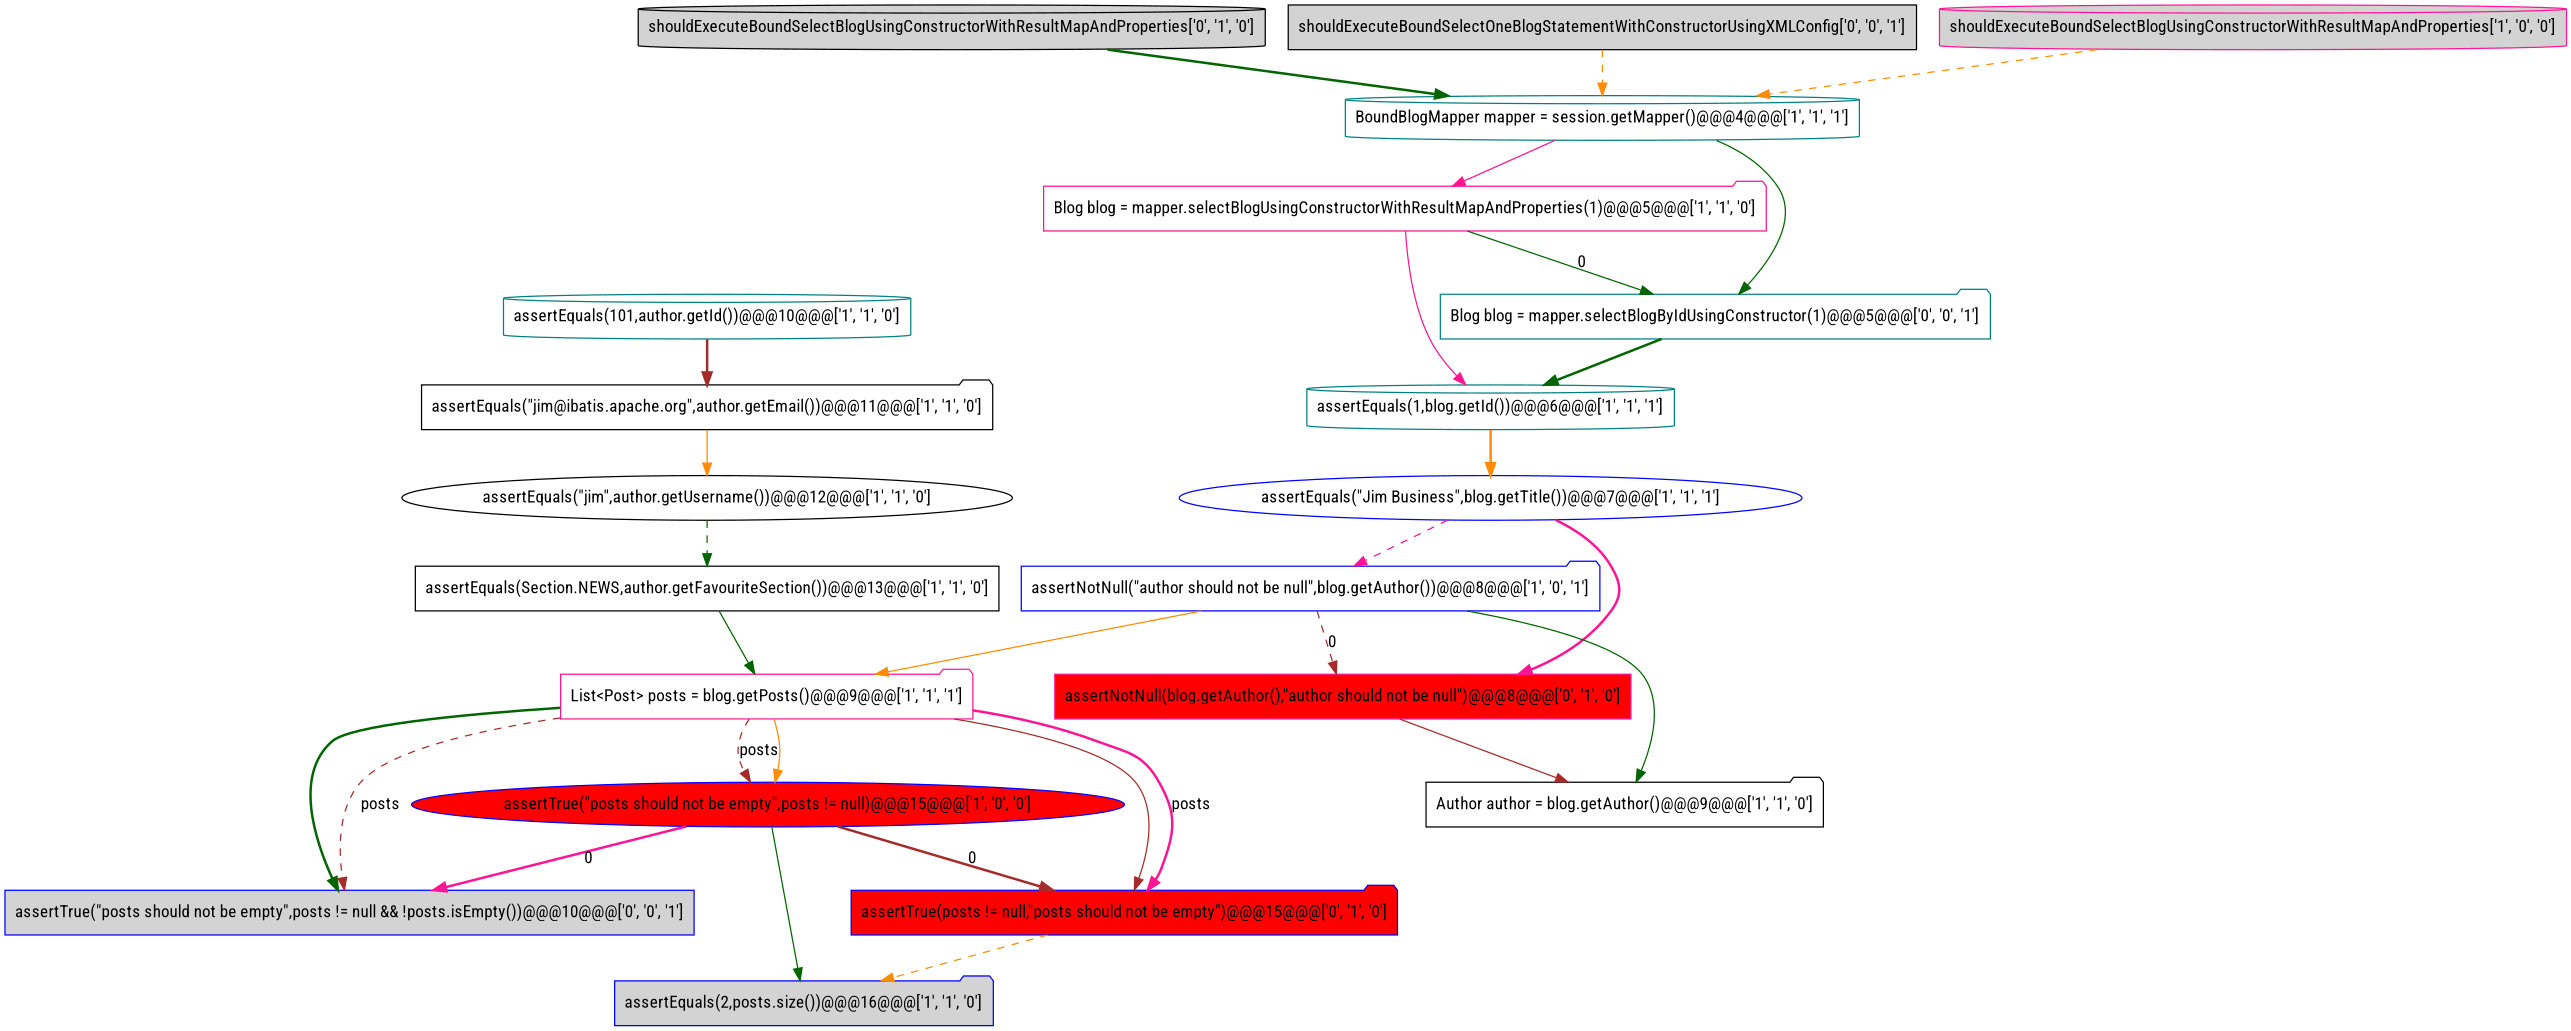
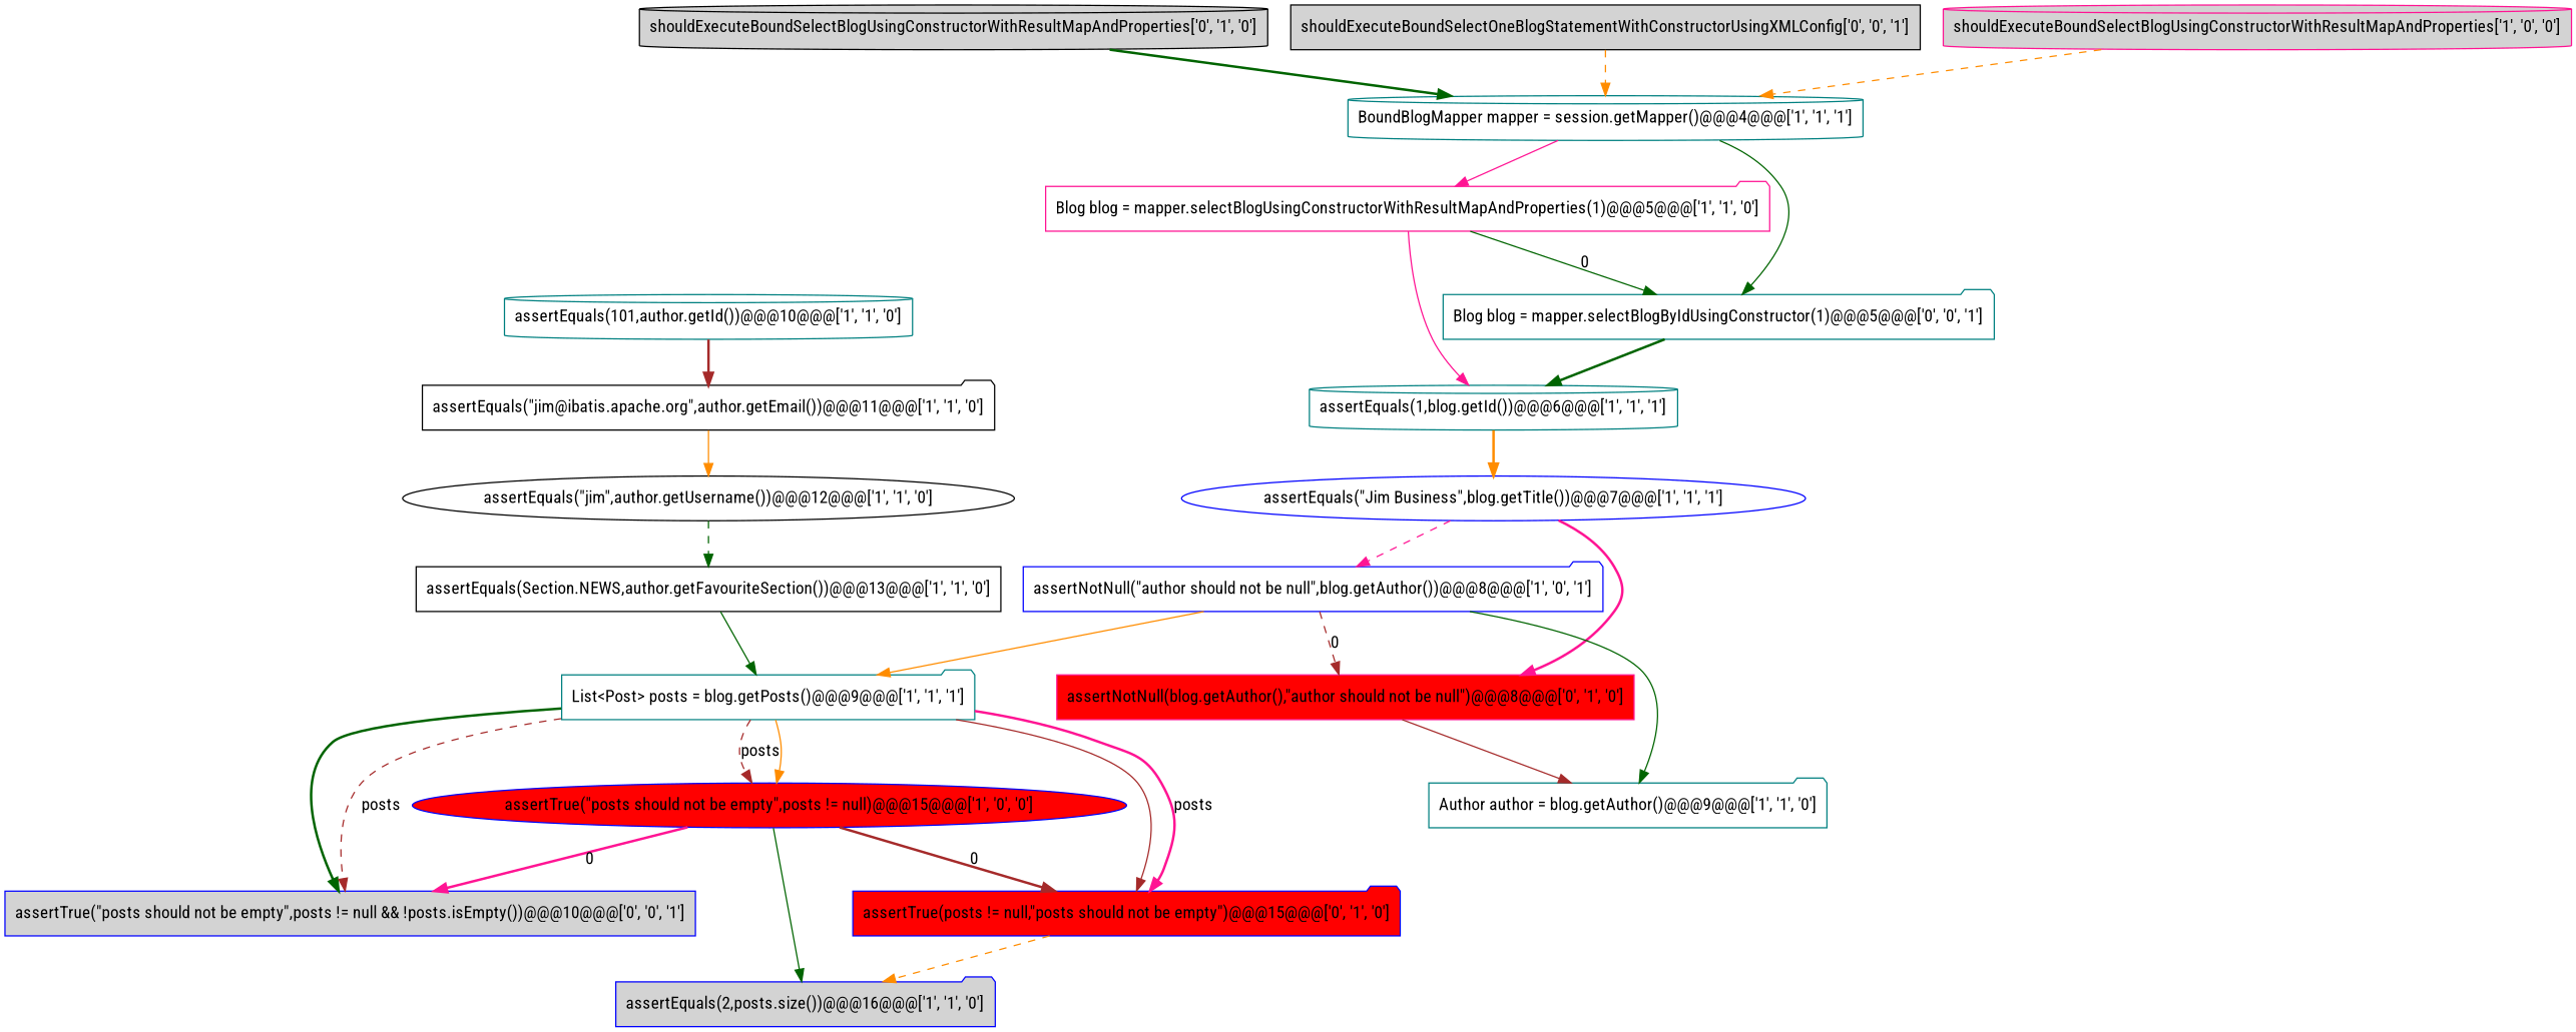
  digraph {
    fontname="Roboto Condensed"
    node [color=black fillcolor=white fontname="Roboto Condensed" shape=folder style=filled]
    edge [color=darkgreen fontname="Roboto Condensed" style=solid]
    n1 [label="assertEquals(Section.NEWS,author.getFavouriteSection())@@@13@@@['1', '1', '0']" shape=box]
-   n2 [color=deeppink label="List<Post> posts = blog.getPosts()@@@9@@@['1', '1', '1']"]
+   n2 [color=teal label="List<Post> posts = blog.getPosts()@@@9@@@['1', '1', '1']"]
    n3 [color=blue fillcolor=lightgray label="assertTrue(\"posts should not be empty\",posts != null && !posts.isEmpty())@@@10@@@['0', '0', '1']" shape=box]
    n4 [color=blue fillcolor=red label="assertTrue(\"posts should not be empty\",posts != null)@@@15@@@['1', '0', '0']" shape=ellipse]
    n5 [color=blue fillcolor=red label="assertTrue(posts != null,\"posts should not be empty\")@@@15@@@['0', '1', '0']"]
    n6 [color=teal label="assertEquals(1,blog.getId())@@@6@@@['1', '1', '1']" shape=cylinder]
    n7 [color=blue label="assertEquals(\"Jim Business\",blog.getTitle())@@@7@@@['1', '1', '1']" shape=ellipse]
    n8 [color=deeppink fillcolor=red label="assertNotNull(blog.getAuthor(),\"author should not be null\")@@@8@@@['0', '1', '0']" shape=box]
    n9 [color=blue label="assertNotNull(\"author should not be null\",blog.getAuthor())@@@8@@@['1', '0', '1']"]
    n10 [color=teal label="BoundBlogMapper mapper = session.getMapper()@@@4@@@['1', '1', '1']" shape=cylinder]
    n11 [color=deeppink label="Blog blog = mapper.selectBlogUsingConstructorWithResultMapAndProperties(1)@@@5@@@['1', '1', '0']"]
    n12 [color=teal label="Blog blog = mapper.selectBlogByIdUsingConstructor(1)@@@5@@@['0', '0', '1']"]
    n13 [fillcolor=lightgray label="shouldExecuteBoundSelectBlogUsingConstructorWithResultMapAndProperties['0', '1', '0']" shape=cylinder]
-   n14 [label="Author author = blog.getAuthor()@@@9@@@['1', '1', '0']"]
+   n14 [color=teal label="Author author = blog.getAuthor()@@@9@@@['1', '1', '0']"]
    n15 [color=teal label="assertEquals(101,author.getId())@@@10@@@['1', '1', '0']" shape=cylinder]
    n16 [label="assertEquals(\"jim@ibatis.apache.org\",author.getEmail())@@@11@@@['1', '1', '0']"]
    n17 [color=blue fillcolor=lightgray label="assertEquals(2,posts.size())@@@16@@@['1', '1', '0']"]
    n18 [label="assertEquals(\"jim\",author.getUsername())@@@12@@@['1', '1', '0']" shape=ellipse]
    n19 [fillcolor=lightgray label="shouldExecuteBoundSelectOneBlogStatementWithConstructorUsingXMLConfig['0', '0', '1']" shape=box]
    n20 [color=deeppink fillcolor=lightgray label="shouldExecuteBoundSelectBlogUsingConstructorWithResultMapAndProperties['1', '0', '0']" shape=cylinder]
    n1 -> n2
    n2 -> n3 [style=bold]
    n2 -> n3 [color=brown label=posts style=dashed]
    n2 -> n4 [color=brown label=posts style=dashed]
    n2 -> n4 [color=darkorange]
    n2 -> n5 [color=brown]
    n2 -> n5 [color=deeppink label=posts style=bold]
    n4 -> n3 [color=deeppink label=0 style=bold]
    n4 -> n5 [color=brown label=0 style=bold]
    n4 -> n17
    n5 -> n17 [color=darkorange style=dashed]
    n6 -> n7 [color=darkorange style=bold]
    n7 -> n8 [color=deeppink style=bold]
    n7 -> n9 [color=deeppink style=dashed]
    n8 -> n14 [color=brown]
    n9 -> n2 [color=darkorange]
    n9 -> n8 [color=brown label=0 style=dashed]
    n9 -> n14
    n10 -> n11 [color=deeppink]
    n10 -> n12
    n11 -> n6 [color=deeppink]
    n11 -> n12 [label=0]
    n12 -> n6 [style=bold]
    n13 -> n10 [style=bold]
    n15 -> n16 [color=brown style=bold]
    n16 -> n18 [color=darkorange]
    n18 -> n1 [style=dashed]
    n19 -> n10 [color=darkorange style=dashed]
    n20 -> n10 [color=darkorange style=dashed]
  }
